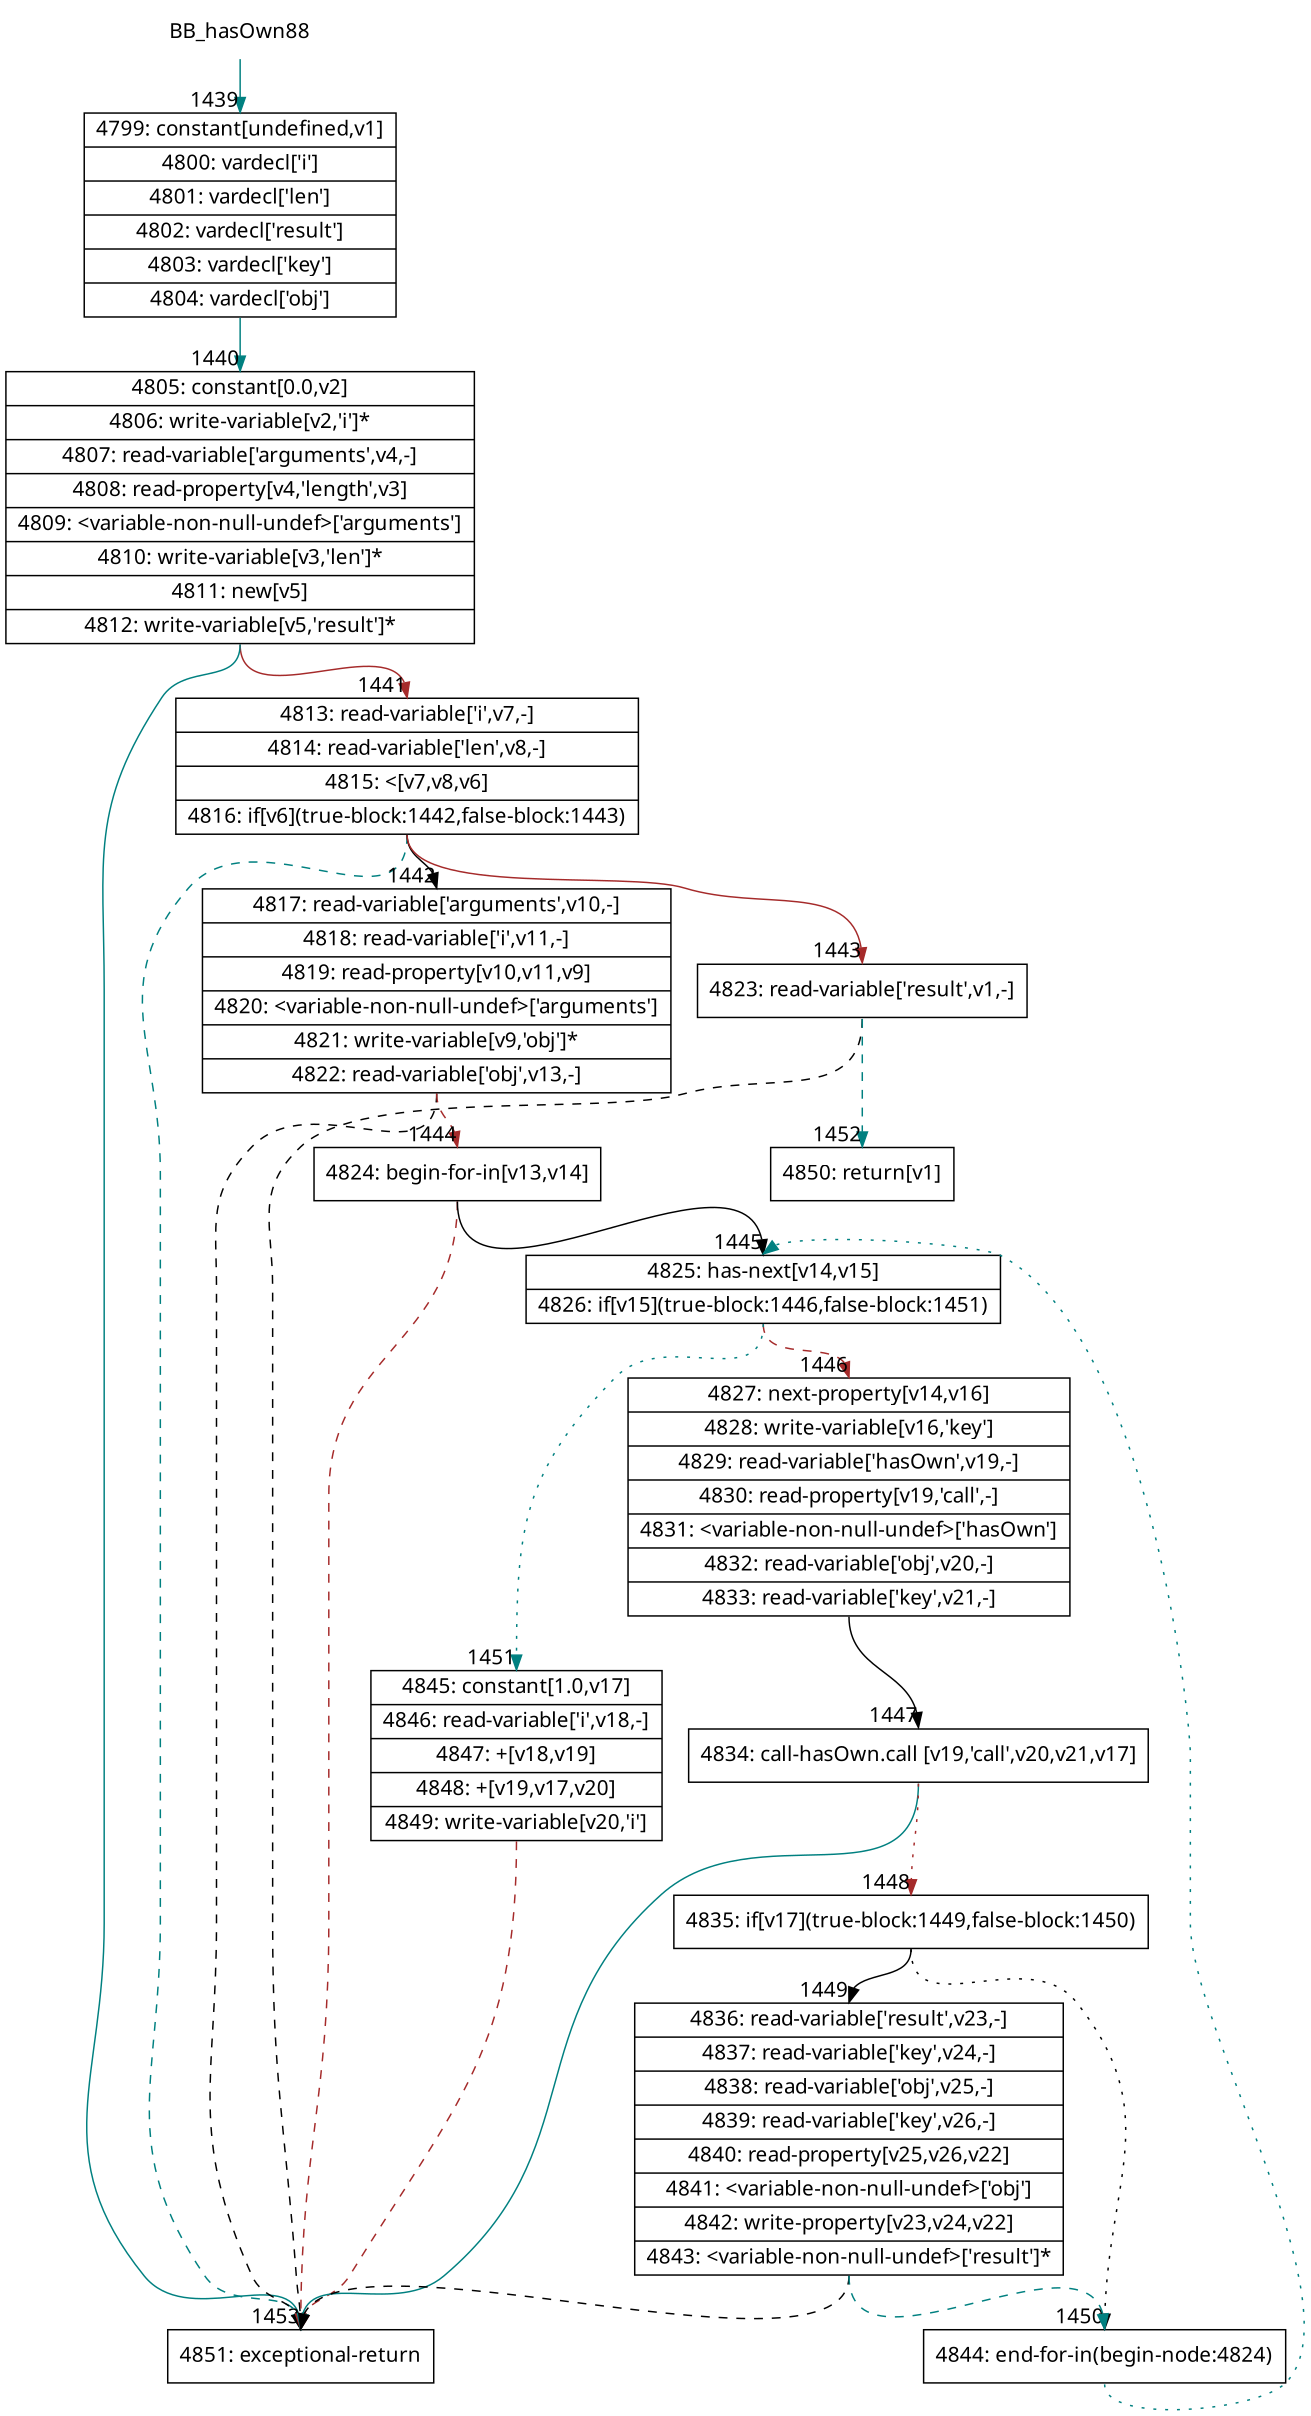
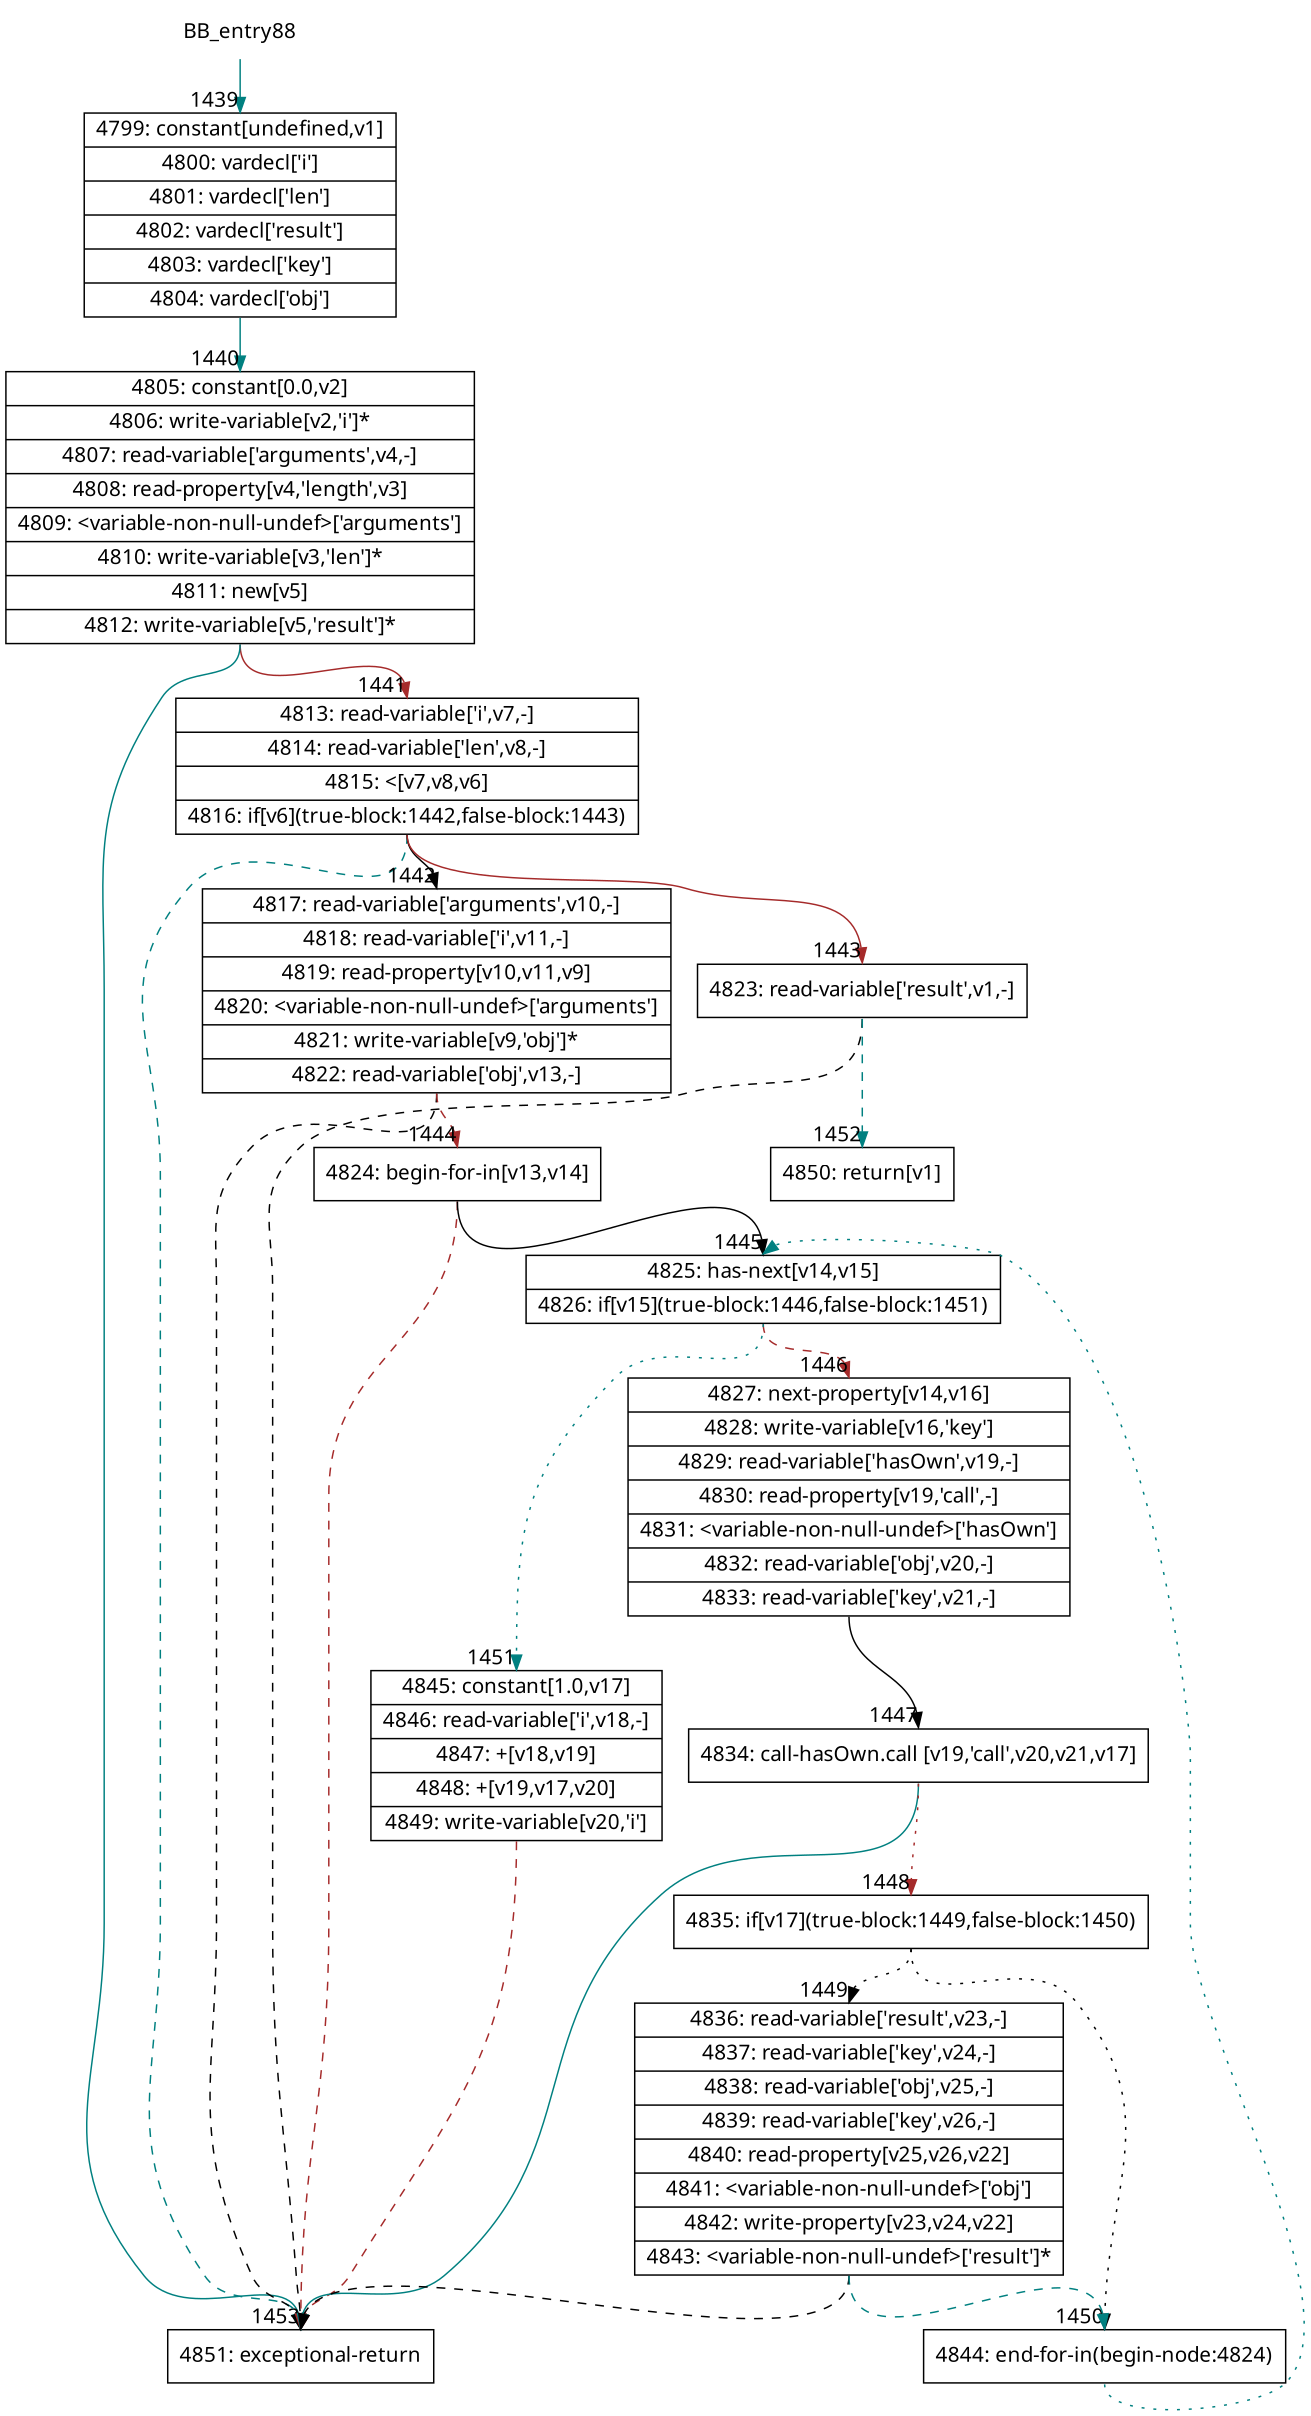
  digraph {
    fontname="Noto Sans"
    rankdir=TD
    node [fontname="Noto Sans" shape=record]
    edge [color=teal fontname="Noto Sans" headport=n style=solid tailport=s]
-   BB_entry88 [shape=none label=BB_hasOwn88]
+   BB_entry88 [shape=none]
    n2 [label="{4799: constant[undefined,v1]|4800: vardecl['i']|4801: vardecl['len']|4802: vardecl['result']|4803: vardecl['key']|4804: vardecl['obj']}"]
    n3 [label="{4805: constant[0.0,v2]|4806: write-variable[v2,'i']*|4807: read-variable['arguments',v4,-]|4808: read-property[v4,'length',v3]|4809: \<variable-non-null-undef\>['arguments']|4810: write-variable[v3,'len']*|4811: new[v5]|4812: write-variable[v5,'result']*}"]
    n4 [label="{4813: read-variable['i',v7,-]|4814: read-variable['len',v8,-]|4815: \<[v7,v8,v6]|4816: if[v6](true-block:1442,false-block:1443)}"]
    n5 [label="{4851: exceptional-return}"]
    n6 [label="{4817: read-variable['arguments',v10,-]|4818: read-variable['i',v11,-]|4819: read-property[v10,v11,v9]|4820: \<variable-non-null-undef\>['arguments']|4821: write-variable[v9,'obj']*|4822: read-variable['obj',v13,-]}"]
    n7 [label="{4823: read-variable['result',v1,-]}"]
    n8 [label="{4824: begin-for-in[v13,v14]}"]
    n9 [label="{4850: return[v1]}"]
    n10 [label="{4825: has-next[v14,v15]|4826: if[v15](true-block:1446,false-block:1451)}"]
    n11 [label="{4827: next-property[v14,v16]|4828: write-variable[v16,'key']|4829: read-variable['hasOwn',v19,-]|4830: read-property[v19,'call',-]|4831: \<variable-non-null-undef\>['hasOwn']|4832: read-variable['obj',v20,-]|4833: read-variable['key',v21,-]}"]
    n12 [label="{4845: constant[1.0,v17]|4846: read-variable['i',v18,-]|4847: +[v18,v19]|4848: +[v19,v17,v20]|4849: write-variable[v20,'i']}"]
    n13 [label="{4834: call-hasOwn.call [v19,'call',v20,v21,v17]}"]
    n14 [label="{4835: if[v17](true-block:1449,false-block:1450)}"]
    n15 [label="{4836: read-variable['result',v23,-]|4837: read-variable['key',v24,-]|4838: read-variable['obj',v25,-]|4839: read-variable['key',v26,-]|4840: read-property[v25,v26,v22]|4841: \<variable-non-null-undef\>['obj']|4842: write-property[v23,v24,v22]|4843: \<variable-non-null-undef\>['result']*}"]
    n16 [label="{4844: end-for-in(begin-node:4824)}"]
    BB_entry88 -> n2 [headlabel="    1439"]
    n2 -> n3 [headlabel="      1440"]
    n3 -> n4 [color=brown headlabel="      1441"]
    n3 -> n5 [headlabel="      1453"]
    n4 -> n5 [style=dashed]
    n4 -> n6 [color=black headlabel="      1442"]
    n4 -> n7 [color=brown headlabel="      1443"]
    n6 -> n5 [color=black style=dashed]
    n6 -> n8 [color=brown headlabel="      1444" style=dashed]
    n7 -> n5 [color=black style=dashed]
    n7 -> n9 [headlabel="      1452" style=dashed]
    n8 -> n5 [color=brown style=dashed]
    n8 -> n10 [color=black headlabel="      1445"]
    n10 -> n11 [color=brown headlabel="      1446" style=dashed]
    n10 -> n12 [headlabel="      1451" style=dotted]
    n11 -> n13 [color=black headlabel="      1447"]
    n12 -> n5 [color=brown style=dashed]
    n13 -> n5
    n13 -> n14 [color=brown headlabel="      1448" style=dotted]
-   n14 -> n15 [color=black headlabel="      1449"]
+   n14 -> n15 [color=black headlabel="      1449" style=dotted]
    n14 -> n16 [color=black headlabel="      1450" style=dotted]
    n15 -> n5 [color=black style=dashed]
    n15 -> n16 [style=dashed]
    n16 -> n10 [style=dotted]
  }
